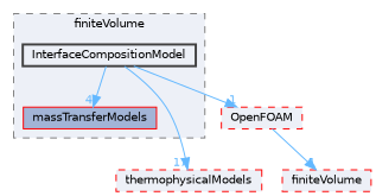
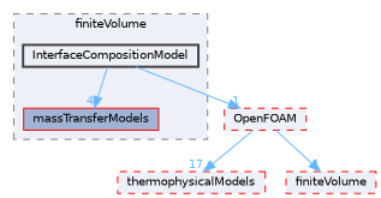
  digraph {
    compound=true
    node [color=red fillcolor="#edf0f7" fontname=Helvetica fontsize=10 shape=box style="filled,dashed"]
    edge [color=steelblue1 fontcolor=steelblue1 fontname=Helvetica fontsize=10 headlabel=1 labeldistance=1.5 labelfontname=Helvetica labelfontsize=10]
    n1 [fillcolor="#a2b4d6" height=0.2 label=massTransferModels style=filled width=0.4]
    n2 [color=grey25 height=0.2 label=InterfaceCompositionModel style="filled,bold" width=0.4]
    n3 [height=0.2 label=thermophysicalModels width=0.4]
    n4 [height=0.2 label=OpenFOAM width=0.4]
    n5 [height=0.2 label=finiteVolume width=0.4]
    subgraph cluster_1 {
      bgcolor="#edf0f7"
      fontname=Helvetica
      fontsize=10
      label=finiteVolume
      pencolor=grey50
      style="filled,dashed"
      n1
      n2
    }
    n2 -> n1 [headlabel=4]
-   n2 -> n3 [headlabel=17]
+   n4 -> n3 [headlabel=17]
    n2 -> n4
    n4 -> n5
  }
